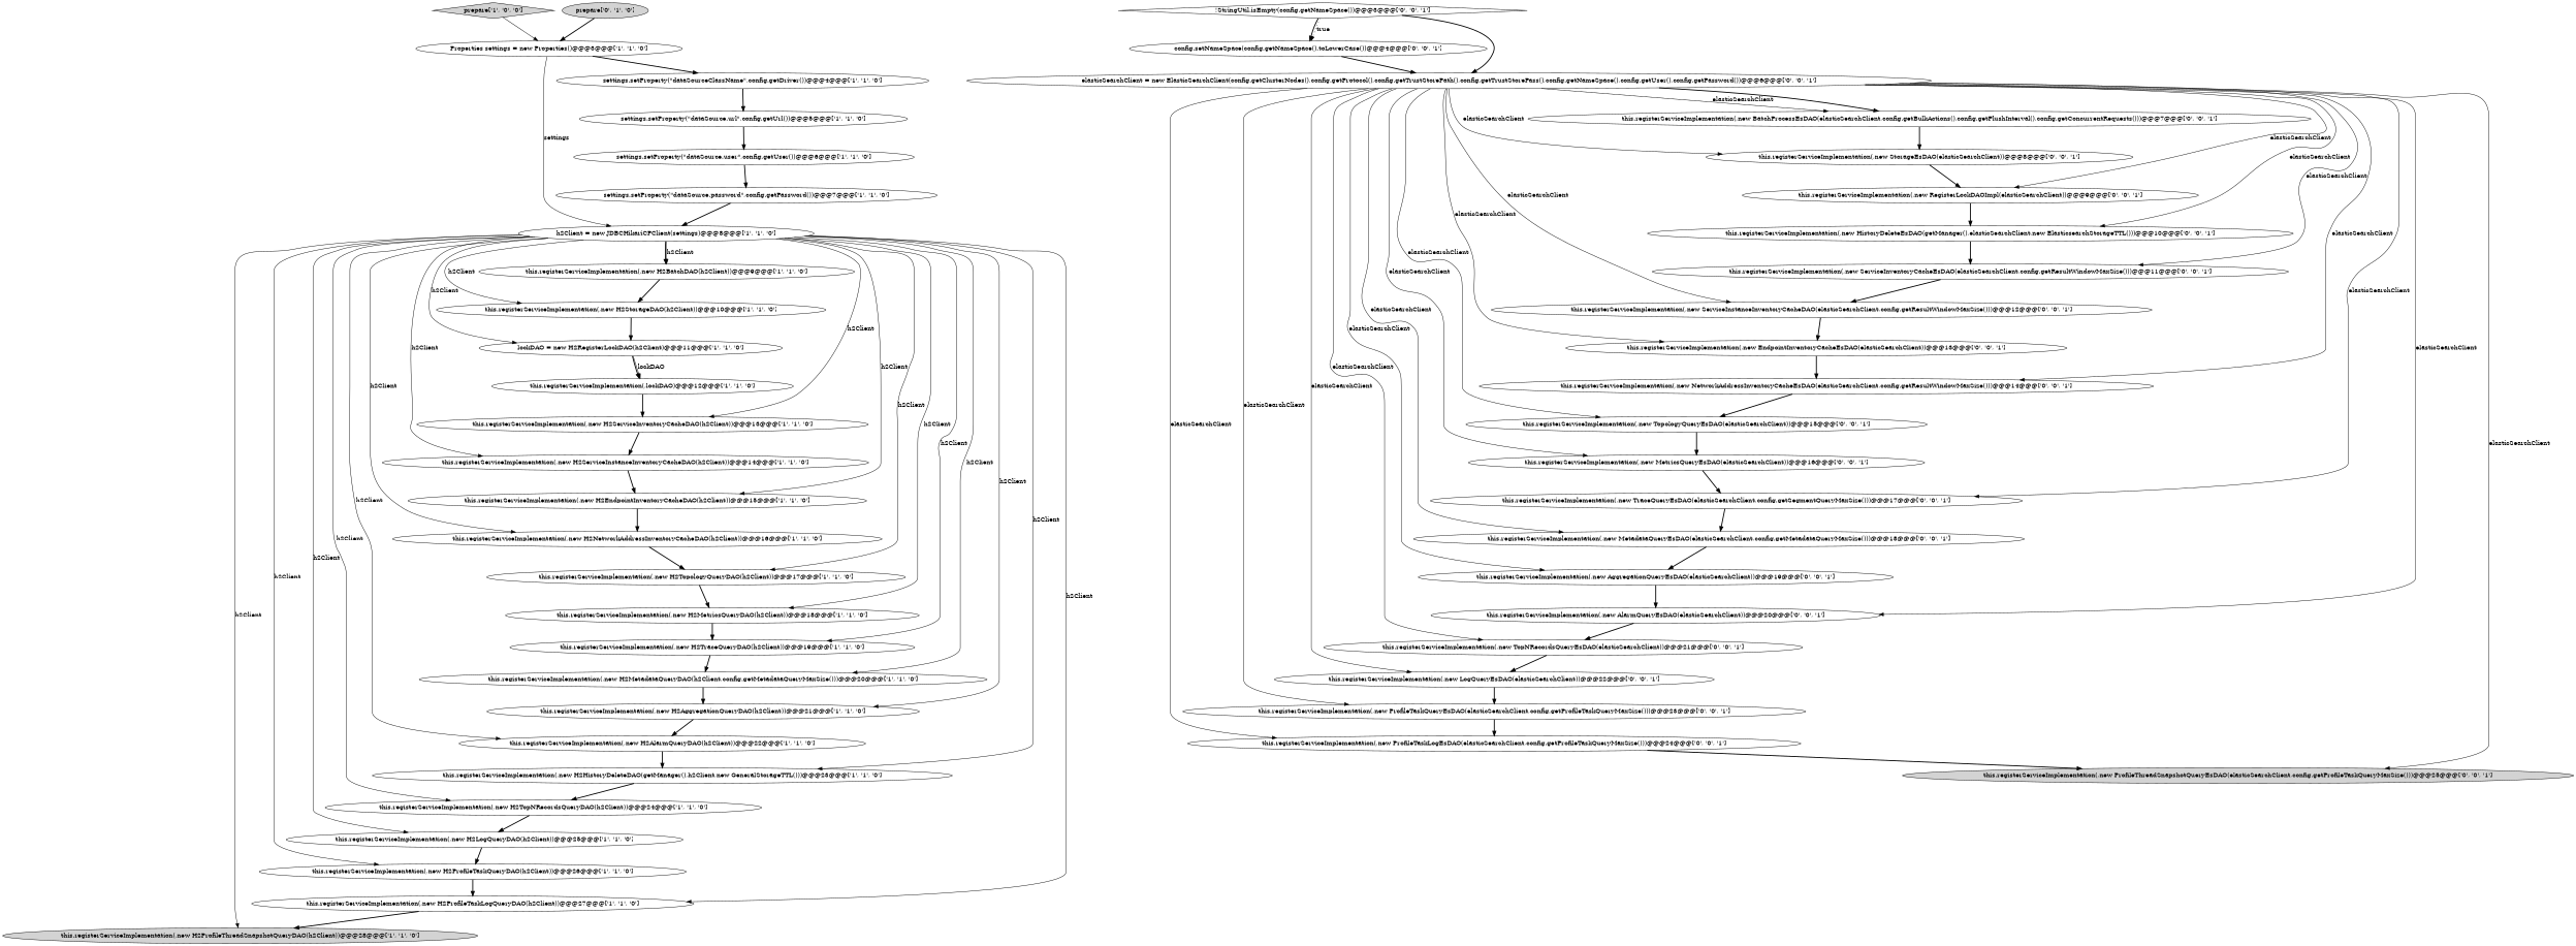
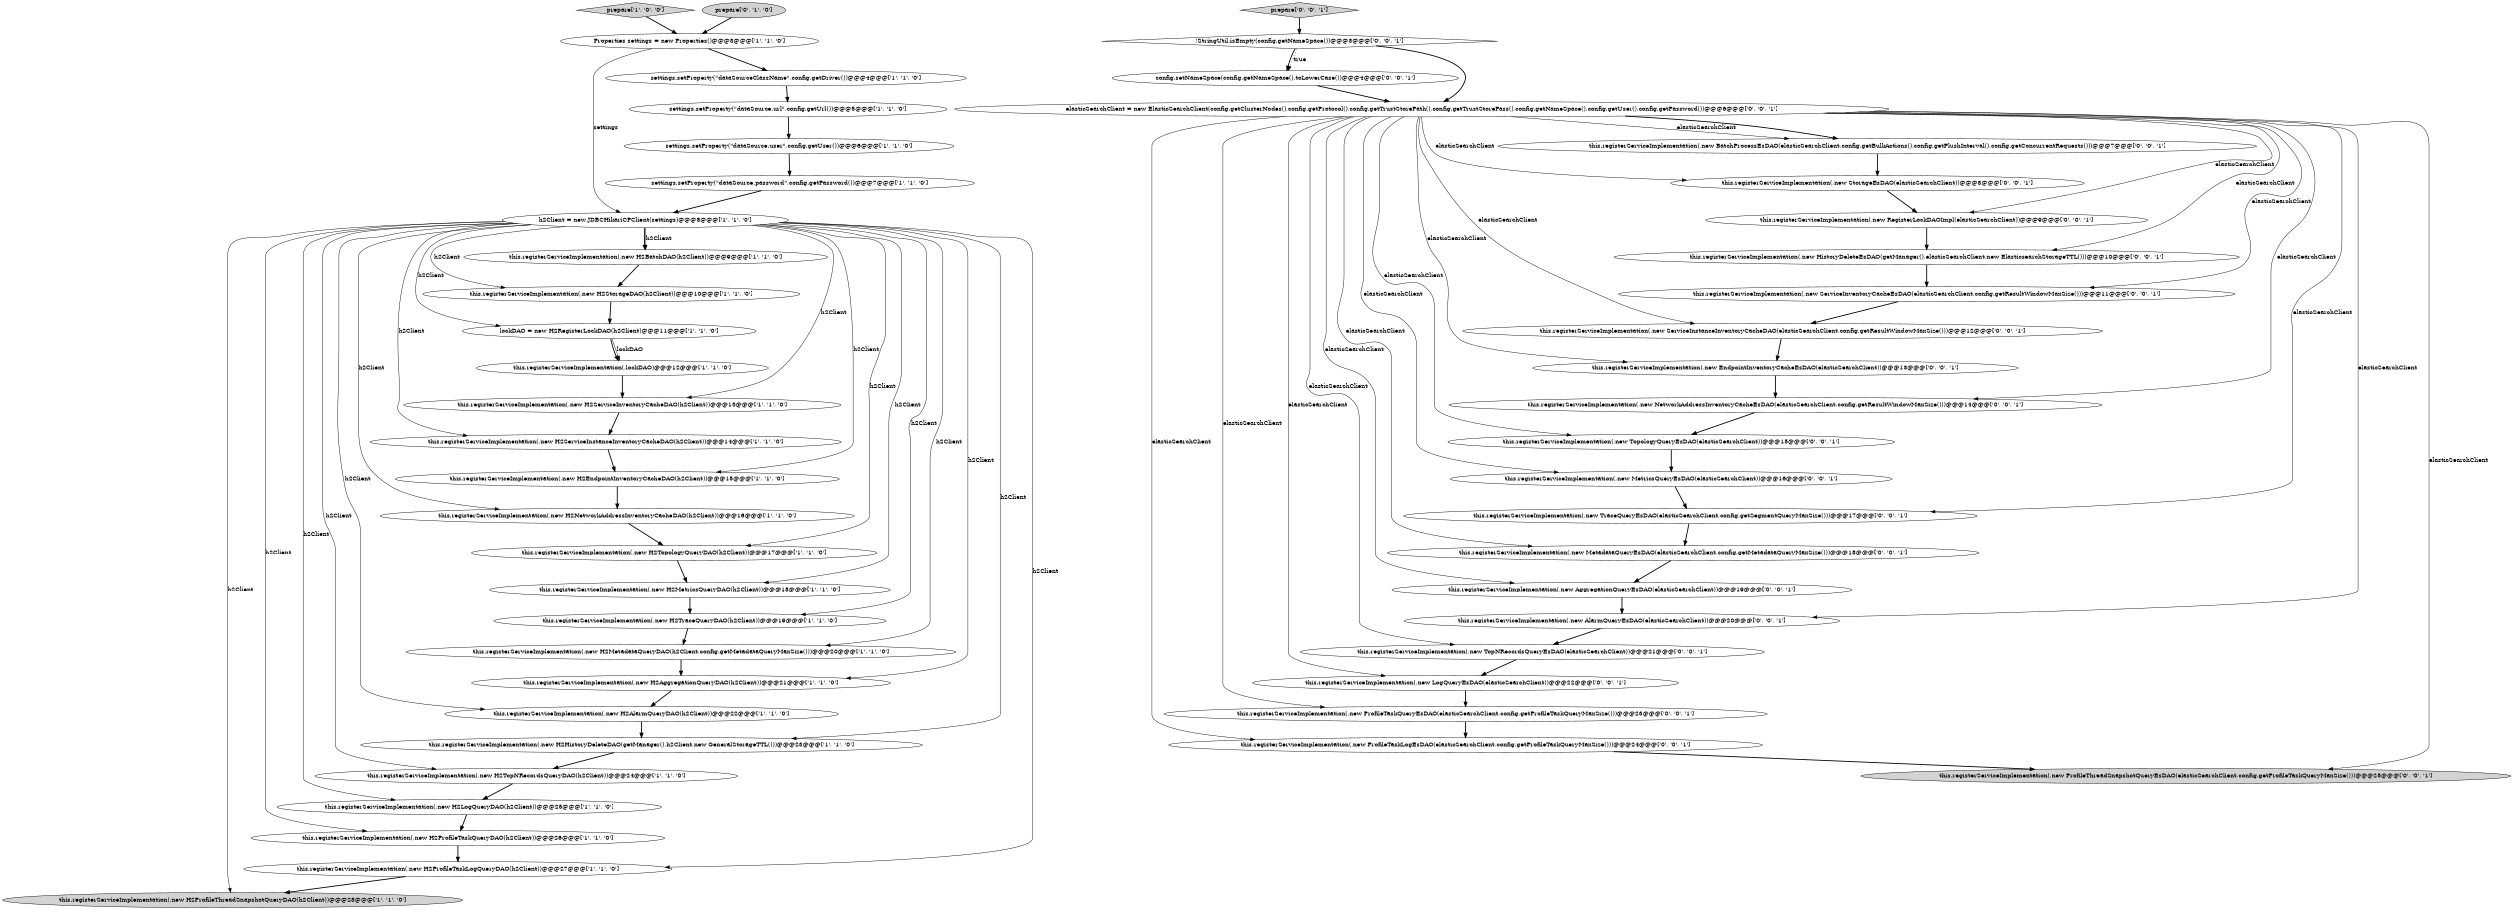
  digraph {
    node [fillcolor=white shape=ellipse style=filled]
    edge [style=bold]
    n1 [fillcolor=lightgray label="this.registerServiceImplementation(,new H2ProfileThreadSnapshotQueryDAO(h2Client))@@@28@@@['1', '1', '0']"]
    n2 [label="this.registerServiceImplementation(,lockDAO)@@@12@@@['1', '1', '0']"]
    n3 [label="this.registerServiceImplementation(,new H2ServiceInventoryCacheDAO(h2Client))@@@13@@@['1', '1', '0']"]
    n4 [label="this.registerServiceImplementation(,new H2ServiceInstanceInventoryCacheDAO(h2Client))@@@14@@@['1', '1', '0']"]
    n5 [label="config.setNameSpace(config.getNameSpace().toLowerCase())@@@4@@@['0', '0', '1']"]
    n6 [label="elasticSearchClient = new ElasticSearchClient(config.getClusterNodes(),config.getProtocol(),config.getTrustStorePath(),config.getTrustStorePass(),config.getNameSpace(),config.getUser(),config.getPassword())@@@6@@@['0', '0', '1']"]
    n7 [label="this.registerServiceImplementation(,new TopologyQueryEsDAO(elasticSearchClient))@@@15@@@['0', '0', '1']"]
    n8 [label="this.registerServiceImplementation(,new MetricsQueryEsDAO(elasticSearchClient))@@@16@@@['0', '0', '1']"]
    n9 [label="this.registerServiceImplementation(,new LogQueryEsDAO(elasticSearchClient))@@@22@@@['0', '0', '1']"]
    n10 [label="this.registerServiceImplementation(,new ProfileTaskQueryEsDAO(elasticSearchClient,config.getProfileTaskQueryMaxSize()))@@@23@@@['0', '0', '1']"]
    n11 [label="this.registerServiceImplementation(,new RegisterLockDAOImpl(elasticSearchClient))@@@9@@@['0', '0', '1']"]
    n12 [label="this.registerServiceImplementation(,new HistoryDeleteEsDAO(getManager(),elasticSearchClient,new ElasticsearchStorageTTL()))@@@10@@@['0', '0', '1']"]
    n13 [label="this.registerServiceImplementation(,new BatchProcessEsDAO(elasticSearchClient,config.getBulkActions(),config.getFlushInterval(),config.getConcurrentRequests()))@@@7@@@['0', '0', '1']"]
    n14 [label="this.registerServiceImplementation(,new StorageEsDAO(elasticSearchClient))@@@8@@@['0', '0', '1']"]
    n15 [label="this.registerServiceImplementation(,new TraceQueryEsDAO(elasticSearchClient,config.getSegmentQueryMaxSize()))@@@17@@@['0', '0', '1']"]
    n16 [label="this.registerServiceImplementation(,new MetadataQueryEsDAO(elasticSearchClient,config.getMetadataQueryMaxSize()))@@@18@@@['0', '0', '1']"]
    n17 [label="this.registerServiceImplementation(,new ProfileTaskLogEsDAO(elasticSearchClient,config.getProfileTaskQueryMaxSize()))@@@24@@@['0', '0', '1']"]
    n18 [fillcolor=lightgray label="this.registerServiceImplementation(,new ProfileThreadSnapshotQueryEsDAO(elasticSearchClient,config.getProfileTaskQueryMaxSize()))@@@25@@@['0', '0', '1']"]
    n19 [label="this.registerServiceImplementation(,new ServiceInventoryCacheEsDAO(elasticSearchClient,config.getResultWindowMaxSize()))@@@11@@@['0', '0', '1']"]
    n20 [label="this.registerServiceImplementation(,new ServiceInstanceInventoryCacheDAO(elasticSearchClient,config.getResultWindowMaxSize()))@@@12@@@['0', '0', '1']"]
    n21 [label="this.registerServiceImplementation(,new AggregationQueryEsDAO(elasticSearchClient))@@@19@@@['0', '0', '1']"]
    n22 [label="this.registerServiceImplementation(,new AlarmQueryEsDAO(elasticSearchClient))@@@20@@@['0', '0', '1']"]
    n23 [label="this.registerServiceImplementation(,new EndpointInventoryCacheEsDAO(elasticSearchClient))@@@13@@@['0', '0', '1']"]
    n24 [label="this.registerServiceImplementation(,new NetworkAddressInventoryCacheEsDAO(elasticSearchClient,config.getResultWindowMaxSize()))@@@14@@@['0', '0', '1']"]
    n25 [label="this.registerServiceImplementation(,new TopNRecordsQueryEsDAO(elasticSearchClient))@@@21@@@['0', '0', '1']"]
    n26 [label="this.registerServiceImplementation(,new H2TopologyQueryDAO(h2Client))@@@17@@@['1', '1', '0']"]
    n27 [label="this.registerServiceImplementation(,new H2MetricsQueryDAO(h2Client))@@@18@@@['1', '1', '0']"]
    n28 [label="this.registerServiceImplementation(,new H2TraceQueryDAO(h2Client))@@@19@@@['1', '1', '0']"]
    n29 [label="settings.setProperty(\"dataSource.user\",config.getUser())@@@6@@@['1', '1', '0']"]
    n30 [label="settings.setProperty(\"dataSource.password\",config.getPassword())@@@7@@@['1', '1', '0']"]
    n31 [label="h2Client = new JDBCHikariCPClient(settings)@@@8@@@['1', '1', '0']"]
    n32 [label="this.registerServiceImplementation(,new H2MetadataQueryDAO(h2Client,config.getMetadataQueryMaxSize()))@@@20@@@['1', '1', '0']"]
+   n33 [fillcolor=lightgray label="prepare['0', '0', '1']" shape=diamond]
    n34 [label="!StringUtil.isEmpty(config.getNameSpace())@@@3@@@['0', '0', '1']" shape=diamond]
    n35 [label="this.registerServiceImplementation(,new H2ProfileTaskLogQueryDAO(h2Client))@@@27@@@['1', '1', '0']"]
    n36 [label="this.registerServiceImplementation(,new H2EndpointInventoryCacheDAO(h2Client))@@@15@@@['1', '1', '0']"]
    n37 [label="this.registerServiceImplementation(,new H2NetworkAddressInventoryCacheDAO(h2Client))@@@16@@@['1', '1', '0']"]
    n38 [fillcolor=lightgray label="prepare['1', '0', '0']" shape=diamond]
    n39 [label="Properties settings = new Properties()@@@3@@@['1', '1', '0']"]
    n40 [label="settings.setProperty(\"dataSourceClassName\",config.getDriver())@@@4@@@['1', '1', '0']"]
    n41 [label="settings.setProperty(\"dataSource.url\",config.getUrl())@@@5@@@['1', '1', '0']"]
    n42 [label="this.registerServiceImplementation(,new H2AggregationQueryDAO(h2Client))@@@21@@@['1', '1', '0']"]
    n43 [label="this.registerServiceImplementation(,new H2AlarmQueryDAO(h2Client))@@@22@@@['1', '1', '0']"]
    n44 [label="this.registerServiceImplementation(,new H2HistoryDeleteDAO(getManager(),h2Client,new GeneralStorageTTL()))@@@23@@@['1', '1', '0']"]
    n45 [label="this.registerServiceImplementation(,new H2LogQueryDAO(h2Client))@@@25@@@['1', '1', '0']"]
    n46 [label="this.registerServiceImplementation(,new H2ProfileTaskQueryDAO(h2Client))@@@26@@@['1', '1', '0']"]
    n47 [label="this.registerServiceImplementation(,new H2TopNRecordsQueryDAO(h2Client))@@@24@@@['1', '1', '0']"]
    n48 [label="this.registerServiceImplementation(,new H2StorageDAO(h2Client))@@@10@@@['1', '1', '0']"]
    n49 [label="this.registerServiceImplementation(,new H2BatchDAO(h2Client))@@@9@@@['1', '1', '0']"]
    n50 [label="lockDAO = new H2RegisterLockDAO(h2Client)@@@11@@@['1', '1', '0']"]
    n51 [fillcolor=lightgray label="prepare['0', '1', '0']"]
    n2 -> n3
    n3 -> n4
    n4 -> n36
    n5 -> n6
    n6 -> n7 [label=elasticSearchClient style=solid]
    n6 -> n8 [label=elasticSearchClient style=solid]
    n6 -> n9 [label=elasticSearchClient style=solid]
    n6 -> n10 [label=elasticSearchClient style=solid]
    n6 -> n11 [label=elasticSearchClient style=solid]
    n6 -> n12 [label=elasticSearchClient style=solid]
    n6 -> n13 [label=elasticSearchClient style=solid]
    n6 -> n13
    n6 -> n14 [label=elasticSearchClient style=solid]
    n6 -> n15 [label=elasticSearchClient style=solid]
    n6 -> n16 [label=elasticSearchClient style=solid]
    n6 -> n17 [label=elasticSearchClient style=solid]
    n6 -> n18 [label=elasticSearchClient style=solid]
    n6 -> n19 [label=elasticSearchClient style=solid]
    n6 -> n20 [label=elasticSearchClient style=solid]
    n6 -> n21 [label=elasticSearchClient style=solid]
    n6 -> n22 [label=elasticSearchClient style=solid]
    n6 -> n23 [label=elasticSearchClient style=solid]
    n6 -> n24 [label=elasticSearchClient style=solid]
    n6 -> n25 [label=elasticSearchClient style=solid]
    n7 -> n8
    n8 -> n15
    n9 -> n10
    n10 -> n17
    n11 -> n12
    n12 -> n19
    n13 -> n14
    n14 -> n11
    n15 -> n16
    n16 -> n21
    n17 -> n18
    n19 -> n20
    n20 -> n23
    n21 -> n22
    n22 -> n25
    n23 -> n24
    n24 -> n7
    n25 -> n9
    n26 -> n27
    n27 -> n28
    n28 -> n32
    n29 -> n30
    n30 -> n31
    n31 -> n1 [label=h2Client style=solid]
    n31 -> n3 [label=h2Client style=solid]
    n31 -> n4 [label=h2Client style=solid]
    n31 -> n26 [label=h2Client style=solid]
    n31 -> n27 [label=h2Client style=solid]
    n31 -> n28 [label=h2Client style=solid]
    n31 -> n32 [label=h2Client style=solid]
    n31 -> n35 [label=h2Client style=solid]
    n31 -> n36 [label=h2Client style=solid]
    n31 -> n37 [label=h2Client style=solid]
    n31 -> n42 [label=h2Client style=solid]
    n31 -> n43 [label=h2Client style=solid]
    n31 -> n44 [label=h2Client style=solid]
    n31 -> n45 [label=h2Client style=solid]
    n31 -> n46 [label=h2Client style=solid]
    n31 -> n47 [label=h2Client style=solid]
    n31 -> n48 [label=h2Client style=solid]
    n31 -> n49 [label=h2Client style=solid]
    n31 -> n49
    n31 -> n50 [label=h2Client style=solid]
    n32 -> n42
+   n33 -> n34
    n34 -> n5 [label=true style=dotted]
    n34 -> n5
    n34 -> n6
    n35 -> n1
    n36 -> n37
    n37 -> n26
-   n38 -> n39 [style=solid]
+   n38 -> n39
    n39 -> n31 [label=settings style=solid]
    n39 -> n40
    n40 -> n41
    n41 -> n29
    n42 -> n43
    n43 -> n44
    n44 -> n47
    n45 -> n46
    n46 -> n35
    n47 -> n45
    n48 -> n50
    n49 -> n48
    n50 -> n2 [label=lockDAO style=solid]
    n50 -> n2
    n51 -> n39
  }
